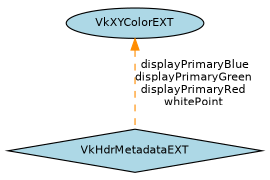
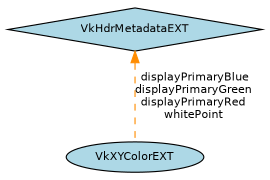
  digraph {
    fontname="DejaVu Sans"
    node [color=black fillcolor=lightblue fontname="DejaVu Sans" fontsize=10 style=filled]
    n1 [fontcolor=black height=0.2 label=VkHdrMetadataEXT shape=diamond width=0.4]
    n2 [height=0.2 label=VkXYColorEXT shape=ellipse width=0.4]
-   n2 -> n1 [color=darkorange dir=back fontname="DejaVu Sans" fontsize=10 label=" displayPrimaryBlue\ndisplayPrimaryGreen\ndisplayPrimaryRed\nwhitePoint" labelfontname=Helvetica labelfontsize=10 style=dashed]
+   n1 -> n2 [color=darkorange dir=back fontname="DejaVu Sans" fontsize=10 label=" displayPrimaryBlue\ndisplayPrimaryGreen\ndisplayPrimaryRed\nwhitePoint" labelfontname=Helvetica labelfontsize=10 style=dashed]
  }
